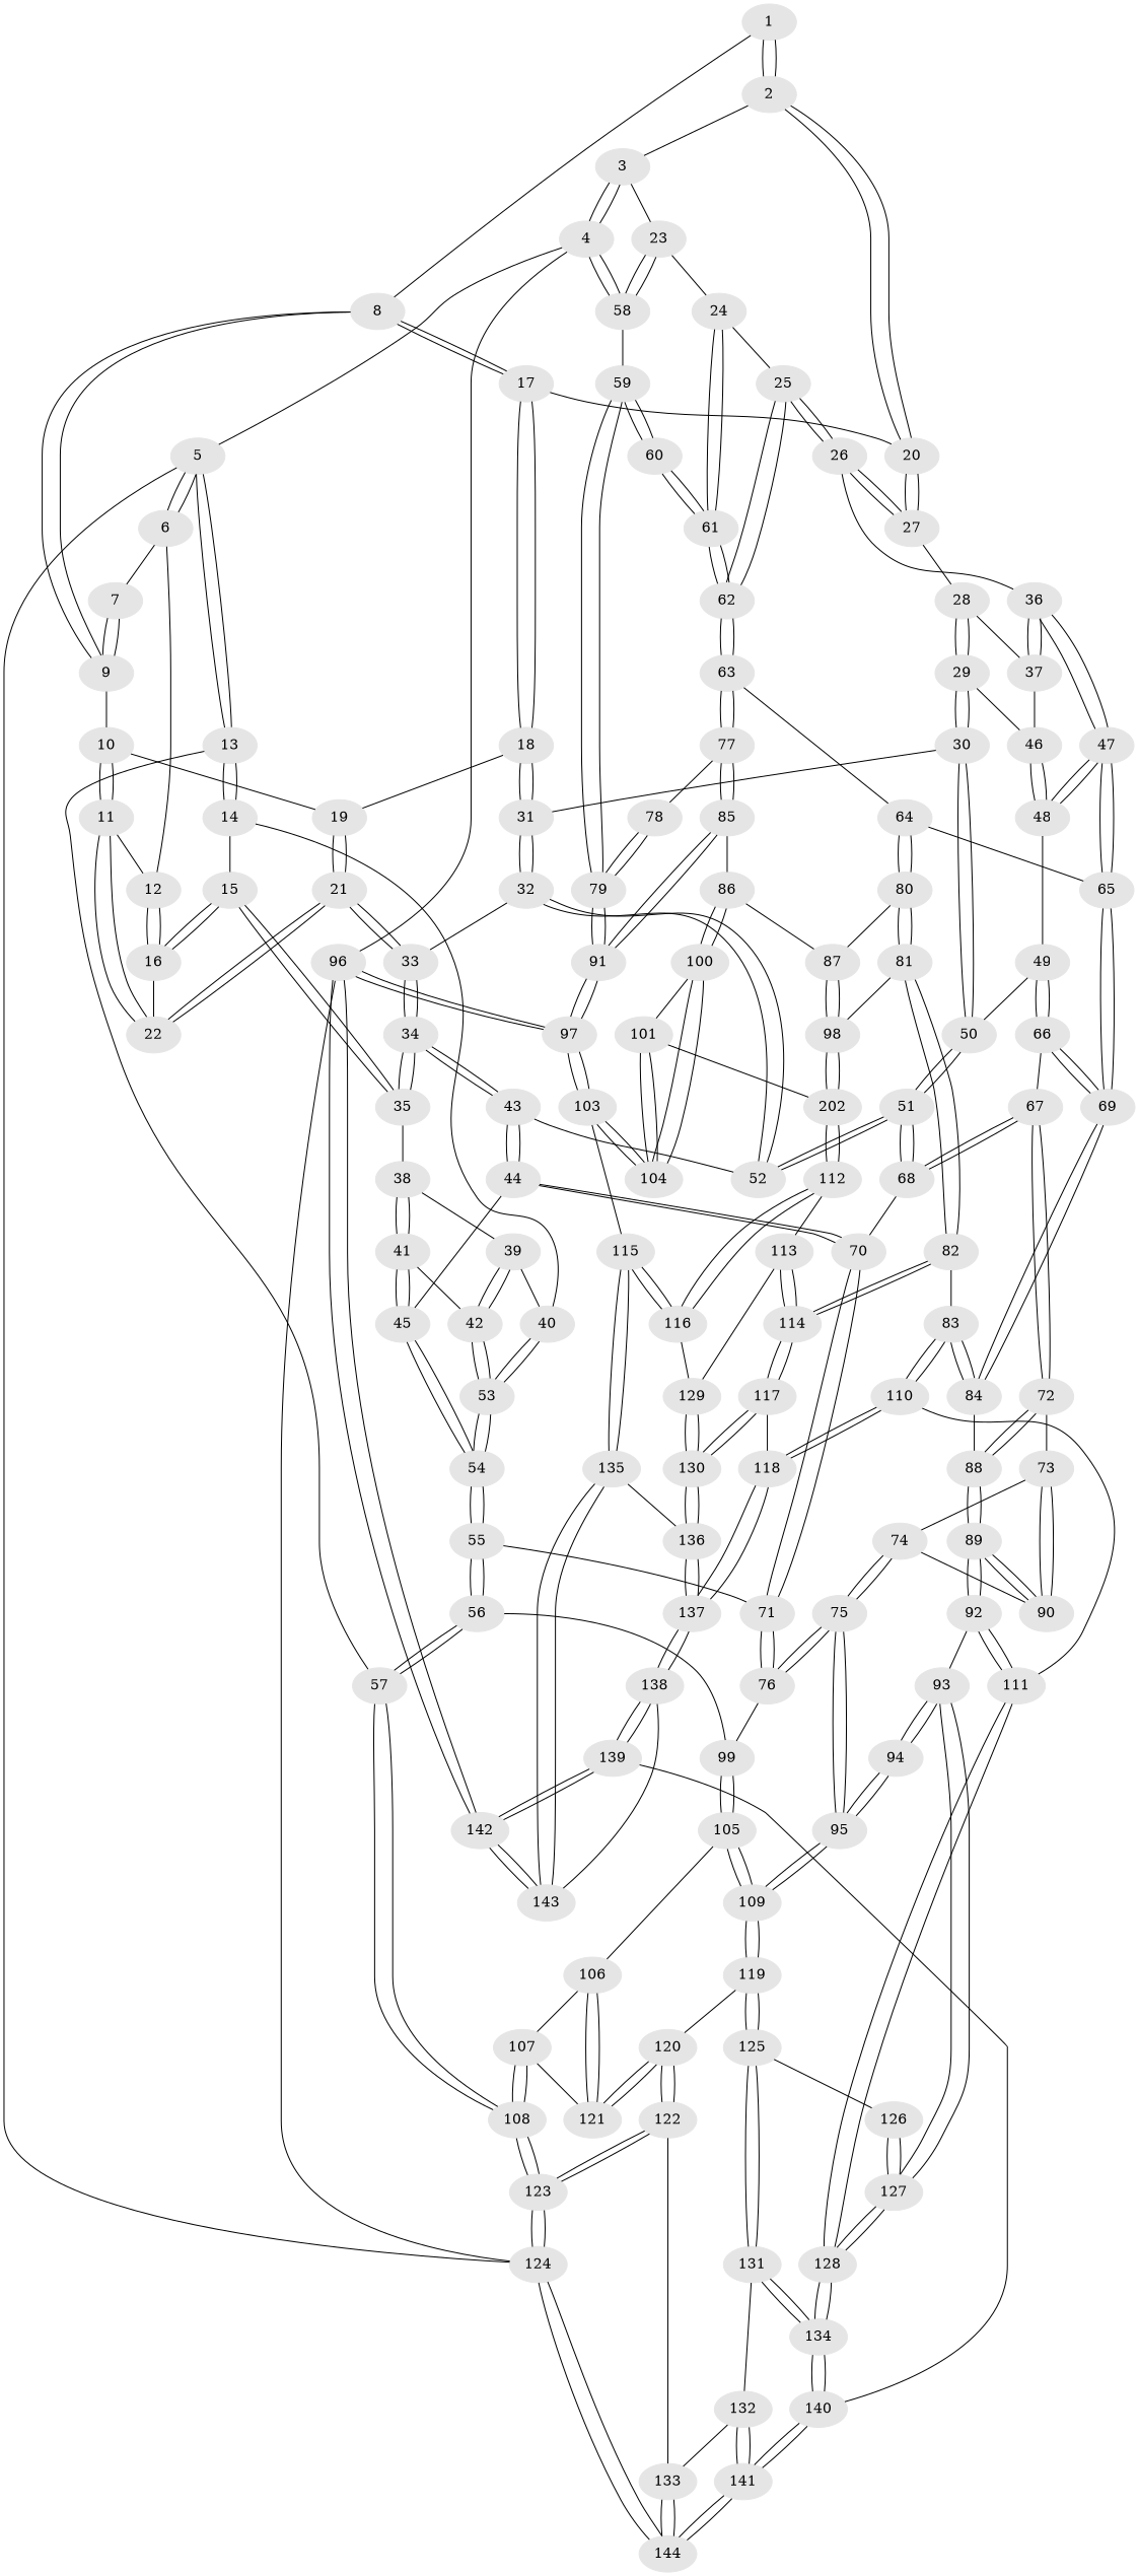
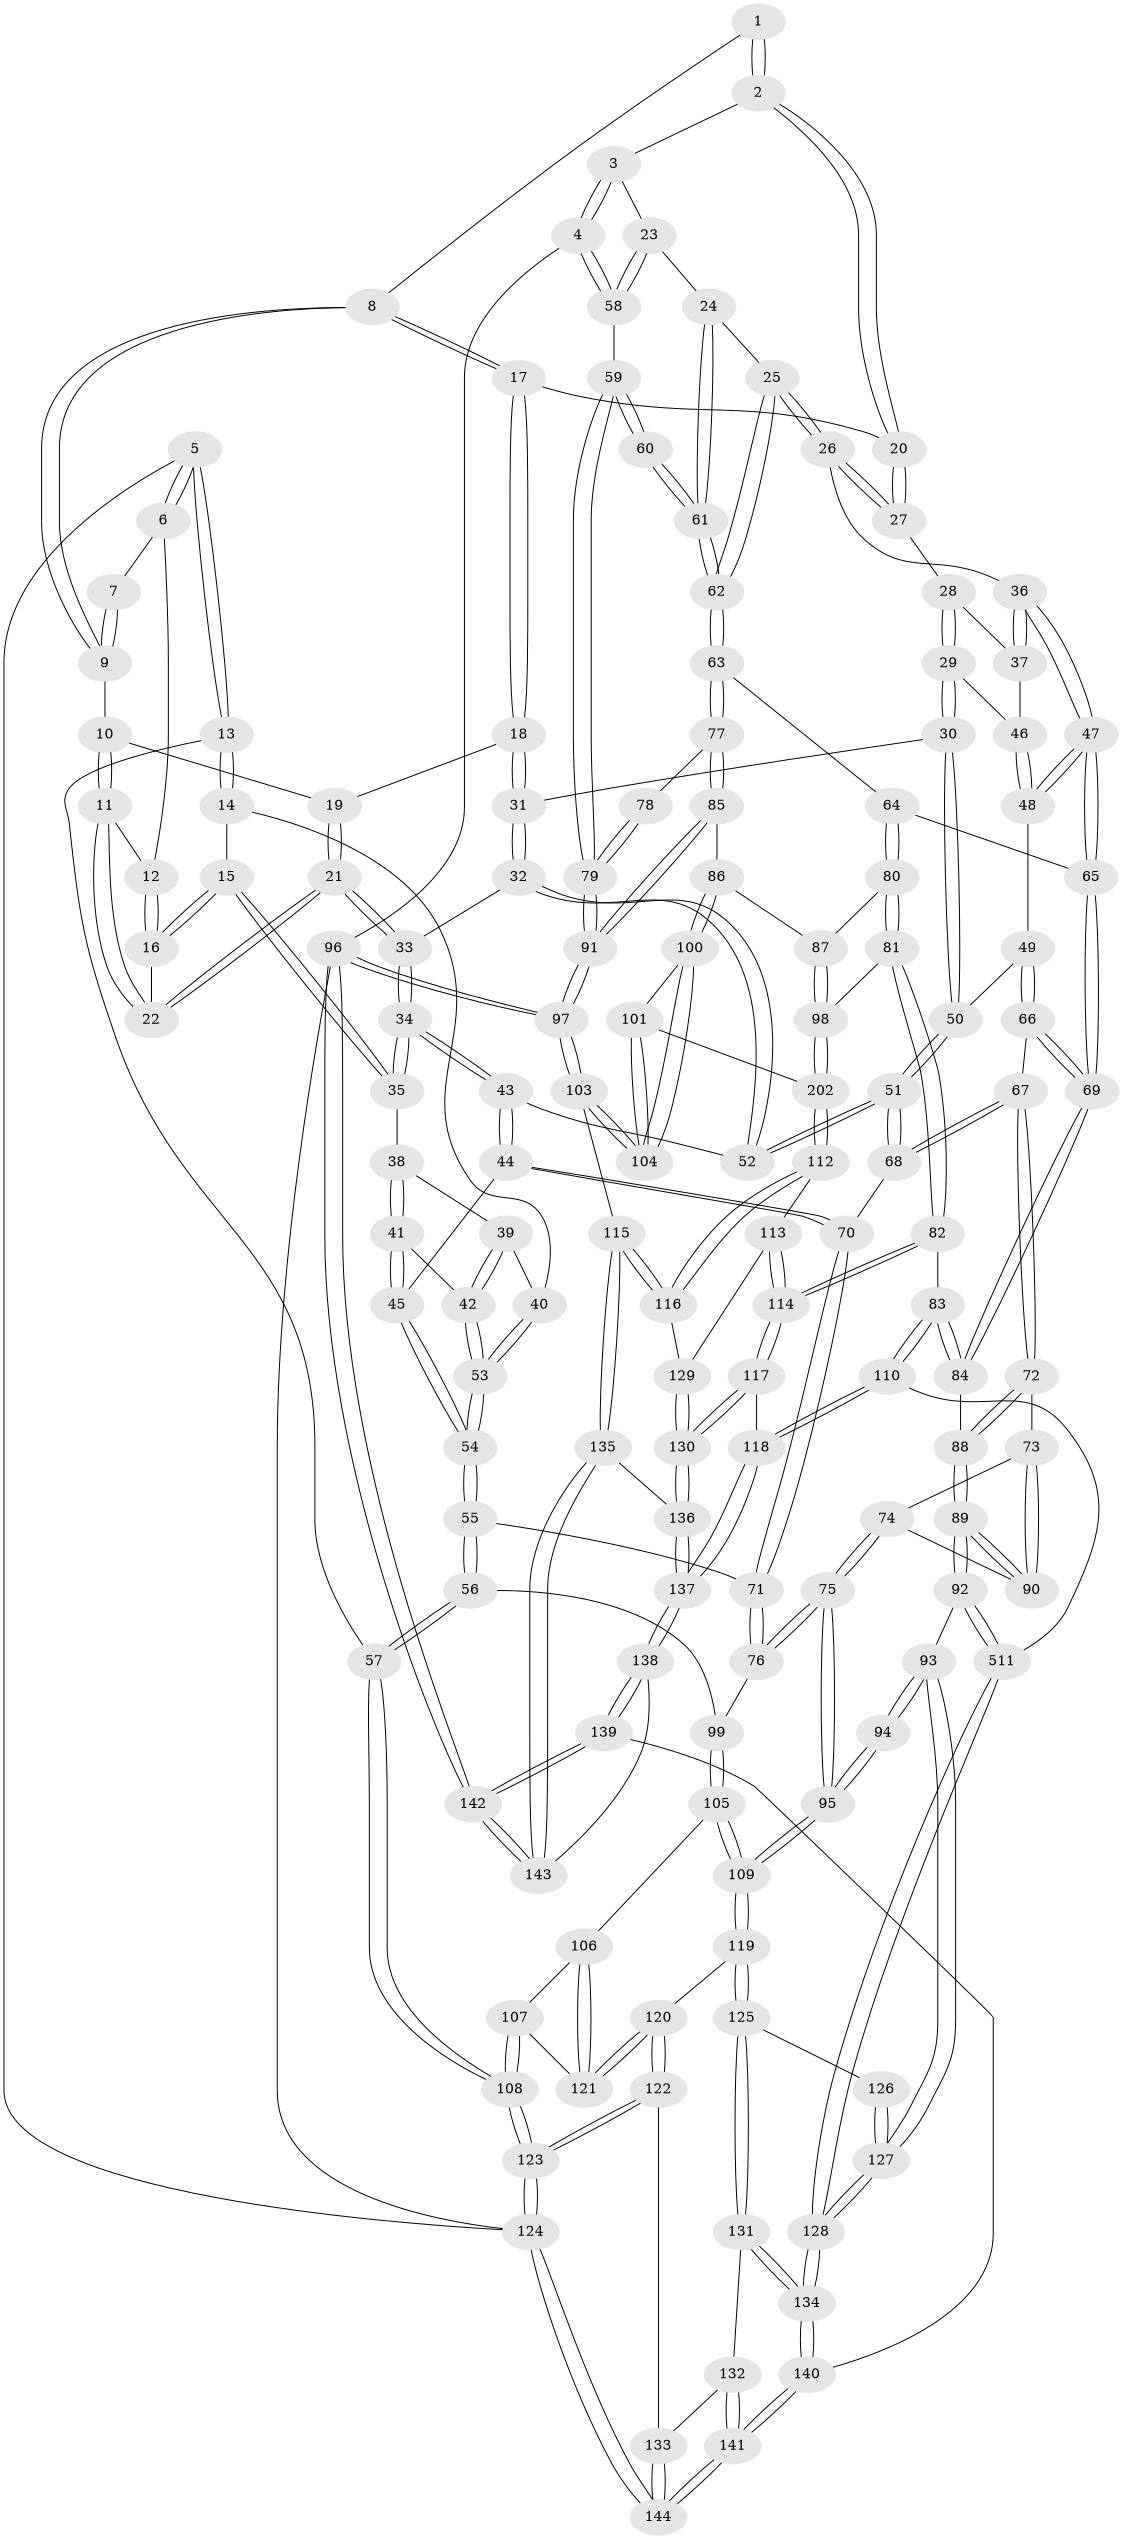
  graph {
    node [color=gray90 style=filled]
    1
    2
    8
    3
    20
    9
    17
    4
    23
    27
    5
    58
    96
    24
    6
    13
    124
    59
    97
    142
    7
    12
    14
    57
    144
    16
    10
    18
    11
    19
    22
    21
    15
    40
    108
    35
    53
    38
    31
    32
    33
    28
    34
    25
    61
    26
    62
    36
    63
    37
    47
    29
    30
    46
    50
    48
    51
    52
    43
    44
    39
    41
    65
    42
    45
    54
    70
    71
    55
    49
    69
    66
    67
    68
    56
    99
    76
    105
    123
    60
    79
    91
    64
    77
    80
    78
    85
    81
    87
    84
    72
    73
    88
    74
    90
    89
    75
    95
    109
    86
    82
    98
    83
    114
    n105 [label=202]
    110
    117
-   111
+   111 [label=511]
    118
    100
    101
    104
    92
    93
    103
    94
    127
    128
    119
    143
    115
    112
    106
    113
    116
    135
    107
    121
    120
    125
    137
    134
    129
    130
    136
    138
    122
    126
    131
    133
    132
    140
    141
    139
    1 -- 2
    1 -- 2
    1 -- 8
    2 -- 3
    2 -- 20
    2 -- 20
    8 -- 9
    8 -- 9
    8 -- 17
    8 -- 17
    3 -- 4
    3 -- 4
    3 -- 23
    20 -- 27
    20 -- 27
    9 -- 10
    17 -- 20
    17 -- 18
    17 -- 18
-   4 -- 5
    4 -- 58
    4 -- 58
    4 -- 96
    23 -- 58
    23 -- 58
    23 -- 24
    27 -- 28
    5 -- 6
    5 -- 6
    5 -- 13
    5 -- 13
    5 -- 124
    58 -- 59
    96 -- 124
    96 -- 97
    96 -- 97
    96 -- 142
    96 -- 142
    24 -- 25
    24 -- 61
    24 -- 61
    6 -- 7
    6 -- 12
    13 -- 14
    13 -- 14
    13 -- 57
    124 -- 144
    124 -- 144
    59 -- 60
    59 -- 60
    59 -- 79
    59 -- 79
    97 -- 103
    97 -- 103
    142 -- 143
    142 -- 143
    7 -- 9
    7 -- 9
    12 -- 16
    12 -- 16
    14 -- 15
    14 -- 40
    57 -- 108
    57 -- 108
    16 -- 22
    10 -- 11
    10 -- 11
    10 -- 19
    18 -- 19
    18 -- 31
    18 -- 31
    11 -- 12
    11 -- 22
    11 -- 22
    19 -- 21
    19 -- 21
    21 -- 22
    21 -- 22
    21 -- 33
    21 -- 33
    15 -- 16
    15 -- 16
    15 -- 35
    15 -- 35
    40 -- 53
    40 -- 53
    108 -- 123
    108 -- 123
    35 -- 38
    53 -- 54
    53 -- 54
    38 -- 39
    38 -- 41
    38 -- 41
    31 -- 32
    31 -- 32
    32 -- 33
    32 -- 52
    32 -- 52
    33 -- 34
    33 -- 34
    28 -- 37
    28 -- 29
    28 -- 29
    34 -- 35
    34 -- 35
    34 -- 43
    34 -- 43
    25 -- 26
    25 -- 26
    25 -- 62
    25 -- 62
    61 -- 62
    61 -- 62
    26 -- 27
    26 -- 27
    26 -- 36
    62 -- 63
    62 -- 63
    36 -- 37
    36 -- 37
    36 -- 47
    36 -- 47
    63 -- 64
    63 -- 77
    63 -- 77
    37 -- 46
    47 -- 48
    47 -- 48
    47 -- 65
    47 -- 65
    29 -- 30
    29 -- 30
    29 -- 46
    30 -- 31
    30 -- 50
    30 -- 50
    46 -- 48
    46 -- 48
    50 -- 51
    50 -- 51
    48 -- 49
    51 -- 52
    51 -- 52
    51 -- 68
    51 -- 68
    43 -- 52
    43 -- 44
    43 -- 44
    44 -- 45
    44 -- 70
    44 -- 70
    39 -- 40
    39 -- 42
    39 -- 42
    41 -- 42
    41 -- 45
    41 -- 45
    65 -- 69
    65 -- 69
    42 -- 53
    42 -- 53
    45 -- 54
    45 -- 54
    54 -- 55
    54 -- 55
    70 -- 71
    70 -- 71
    71 -- 76
    71 -- 76
    55 -- 71
    55 -- 56
    55 -- 56
    49 -- 50
    49 -- 66
    49 -- 66
    69 -- 84
    69 -- 84
    66 -- 69
    66 -- 69
    66 -- 67
    67 -- 68
    67 -- 68
    67 -- 72
    67 -- 72
    68 -- 70
    56 -- 57
    56 -- 57
    56 -- 99
    99 -- 105
    99 -- 105
    76 -- 99
    105 -- 109
    105 -- 109
    105 -- 106
    123 -- 124
    123 -- 124
    60 -- 61
    60 -- 61
    79 -- 91
    79 -- 91
    91 -- 97
    91 -- 97
    64 -- 65
    64 -- 80
    64 -- 80
    77 -- 78
    77 -- 85
    77 -- 85
    80 -- 81
    80 -- 81
    80 -- 87
    78 -- 79
    78 -- 79
    85 -- 91
    85 -- 91
    85 -- 86
    81 -- 82
    81 -- 82
    81 -- 98
    87 -- 98
    87 -- 98
    84 -- 88
    72 -- 73
    72 -- 88
    72 -- 88
    73 -- 74
    73 -- 90
    73 -- 90
    88 -- 89
    88 -- 89
    74 -- 90
    74 -- 75
    74 -- 75
    89 -- 90
    89 -- 90
    89 -- 92
    89 -- 92
    75 -- 76
    75 -- 76
    75 -- 95
    75 -- 95
    95 -- 109
    95 -- 109
    109 -- 119
    109 -- 119
    86 -- 87
    86 -- 100
    86 -- 100
    82 -- 83
    82 -- 114
    82 -- 114
    98 -- n105
    98 -- n105
    83 -- 84
    83 -- 84
    83 -- 110
    83 -- 110
    114 -- 117
    114 -- 117
    n105 -- 112
    n105 -- 112
    110 -- 111
    110 -- 118
    110 -- 118
    117 -- 118
    117 -- 130
    117 -- 130
    111 -- 128
    111 -- 128
    118 -- 137
    118 -- 137
    100 -- 101
    100 -- 104
    100 -- 104
    101 -- n105
    101 -- 104
    101 -- 104
    92 -- 111
    92 -- 111
    92 -- 93
    93 -- 94
    93 -- 94
    93 -- 127
    93 -- 127
    103 -- 104
    103 -- 104
    103 -- 115
    94 -- 95
    94 -- 95
    127 -- 128
    127 -- 128
    128 -- 134
    128 -- 134
    119 -- 120
    119 -- 125
    119 -- 125
    115 -- 116
    115 -- 116
    115 -- 135
    115 -- 135
    112 -- 113
    112 -- 116
    112 -- 116
    106 -- 107
    106 -- 121
    106 -- 121
    113 -- 114
    113 -- 114
    113 -- 129
    116 -- 129
    135 -- 143
    135 -- 143
    135 -- 136
    107 -- 108
    107 -- 108
    107 -- 121
    120 -- 121
    120 -- 121
    120 -- 122
    120 -- 122
    125 -- 126
    125 -- 131
    125 -- 131
    137 -- 138
    137 -- 138
    134 -- 140
    134 -- 140
    129 -- 130
    129 -- 130
    130 -- 136
    130 -- 136
    136 -- 137
    136 -- 137
    138 -- 143
    138 -- 139
    138 -- 139
    122 -- 123
    122 -- 123
    122 -- 133
    126 -- 127
    126 -- 127
    131 -- 134
    131 -- 134
    131 -- 132
    133 -- 144
    133 -- 144
    132 -- 133
    132 -- 141
    132 -- 141
    140 -- 141
    140 -- 141
    141 -- 144
    141 -- 144
    139 -- 142
    139 -- 142
    139 -- 140
  }
